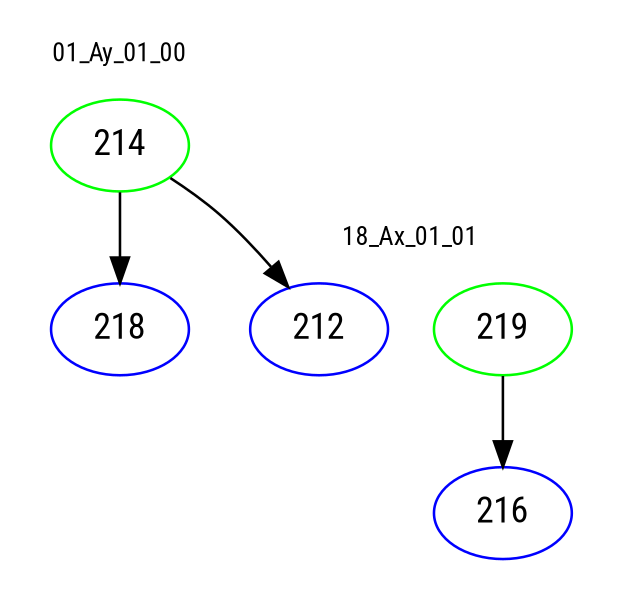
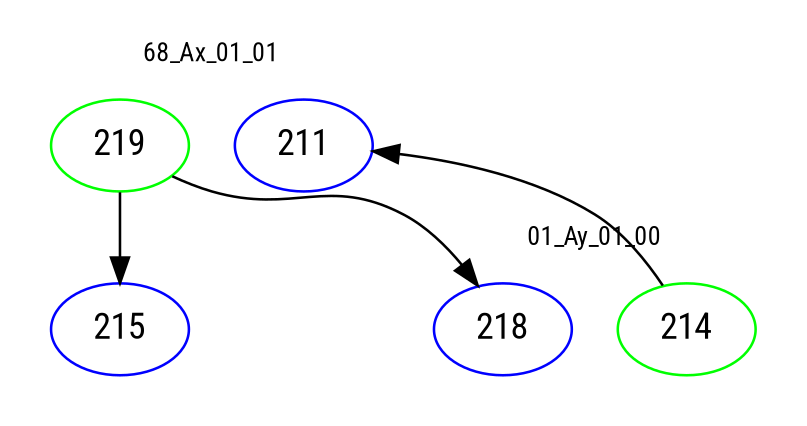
  digraph {
    fontname="Roboto Condensed"
    node [color=blue fontname="Roboto Condensed"]
    edge [color=black fontname="Roboto Condensed"]
    n1 [color=green label=219]
-   n2 [label=216]
-   n3 [label=212]
+   n2 [label=215]
+   n3 [label=211]
    n4 [color=green label=214]
    n5 [label=218]
    subgraph cluster_1 {
      color=white
      fontsize=10
-     label="18_Ax_01_01"
+     label="68_Ax_01_01"
      n1
      n2
      n3
    }
    subgraph cluster_2 {
      color=white
      fontsize=10
      label="01_Ay_01_00"
      n4
      n5
    }
    n1 -> n2
    n4 -> n3
-   n4 -> n5
+   n1 -> n5
  }
